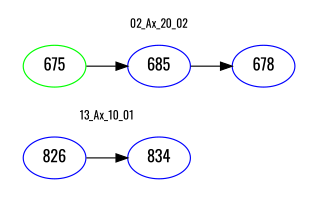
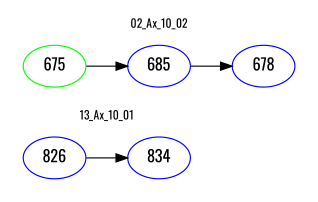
  digraph {
    fontname=Oswald
    rankdir=LR
    node [color=blue fontname=Oswald]
    edge [color=black fontname=Oswald]
    n1 [label=826]
    n2 [label=834]
    n3 [color=green label=675]
    n4 [label=685]
    n5 [label=678]
    subgraph cluster_1 {
      color=white
      fontsize=10
      label="13_Ax_10_01"
      n1
      n2
    }
    subgraph cluster_2 {
      color=white
      fontsize=10
-     label="02_Ax_20_02"
+     label="02_Ax_10_02"
      n3
      n4
      n5
    }
    n1 -> n2
    n3 -> n4
    n4 -> n5
  }
